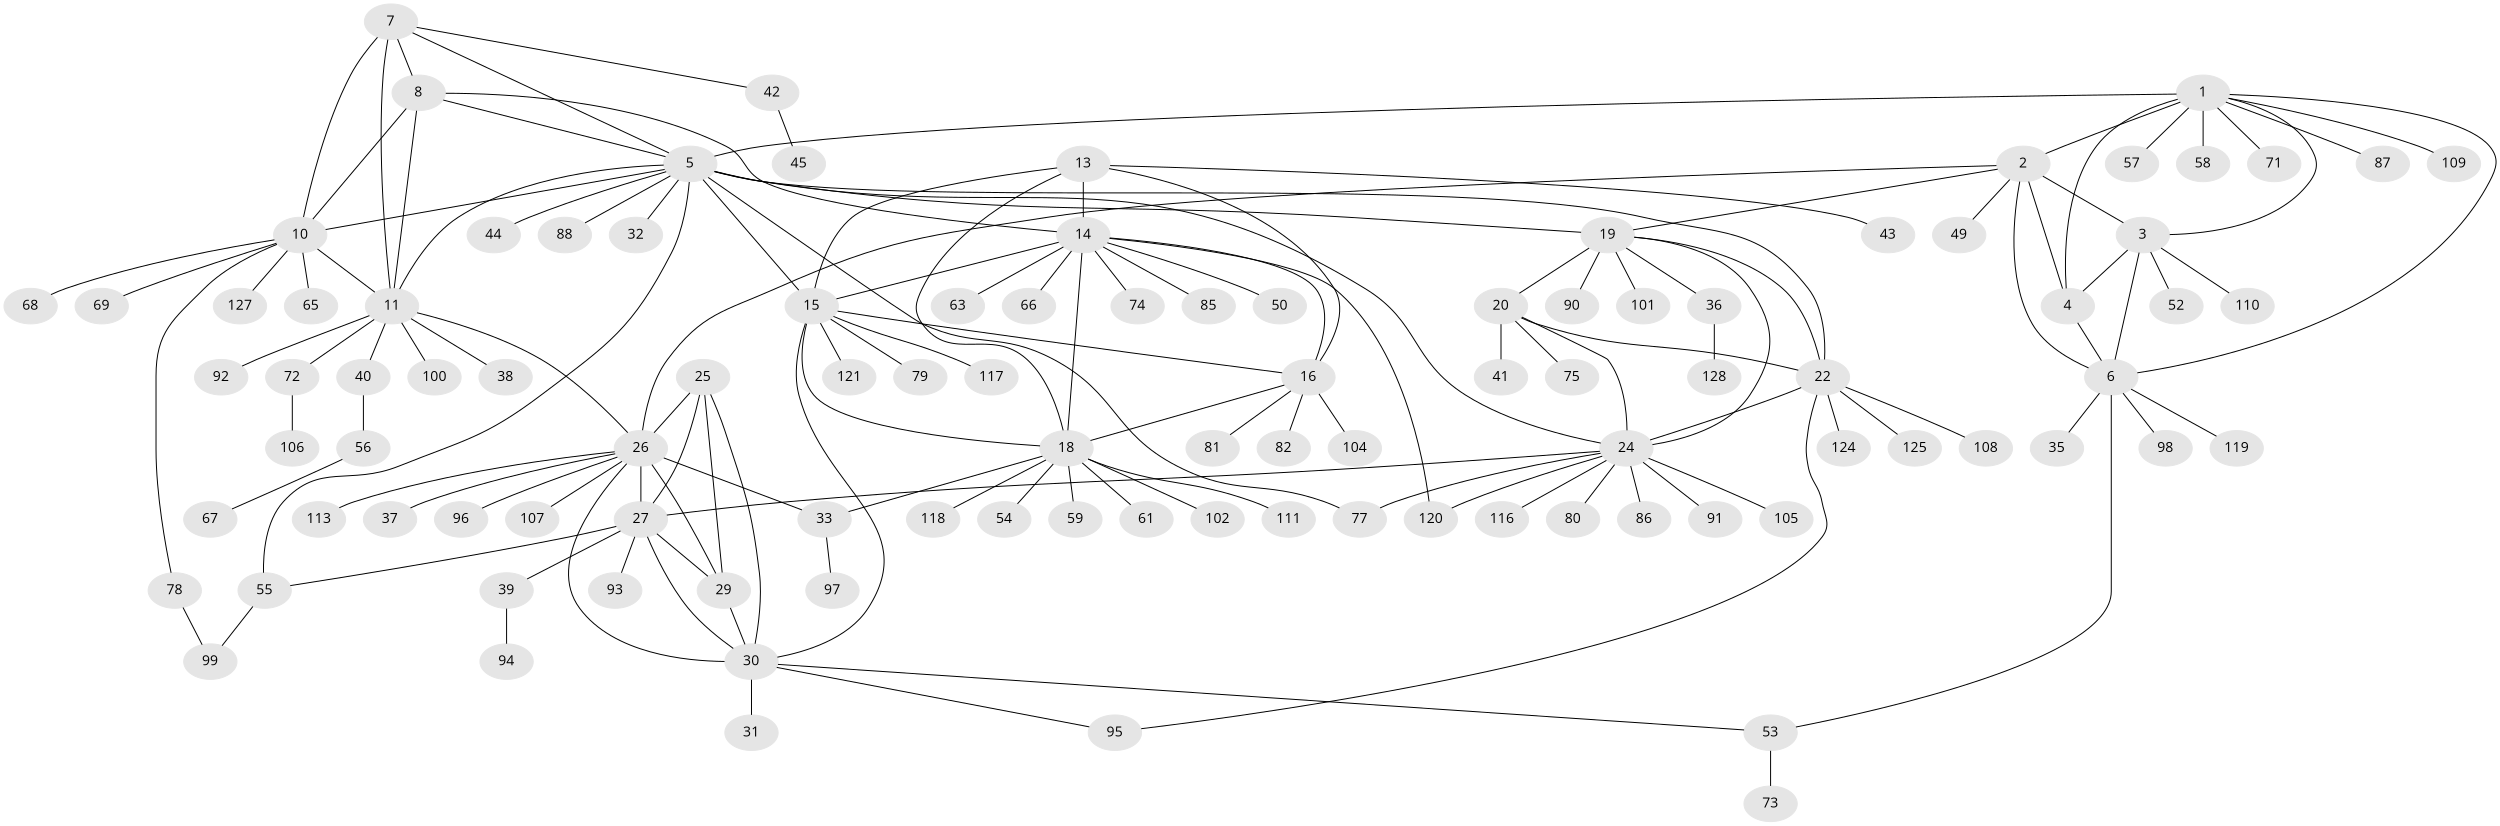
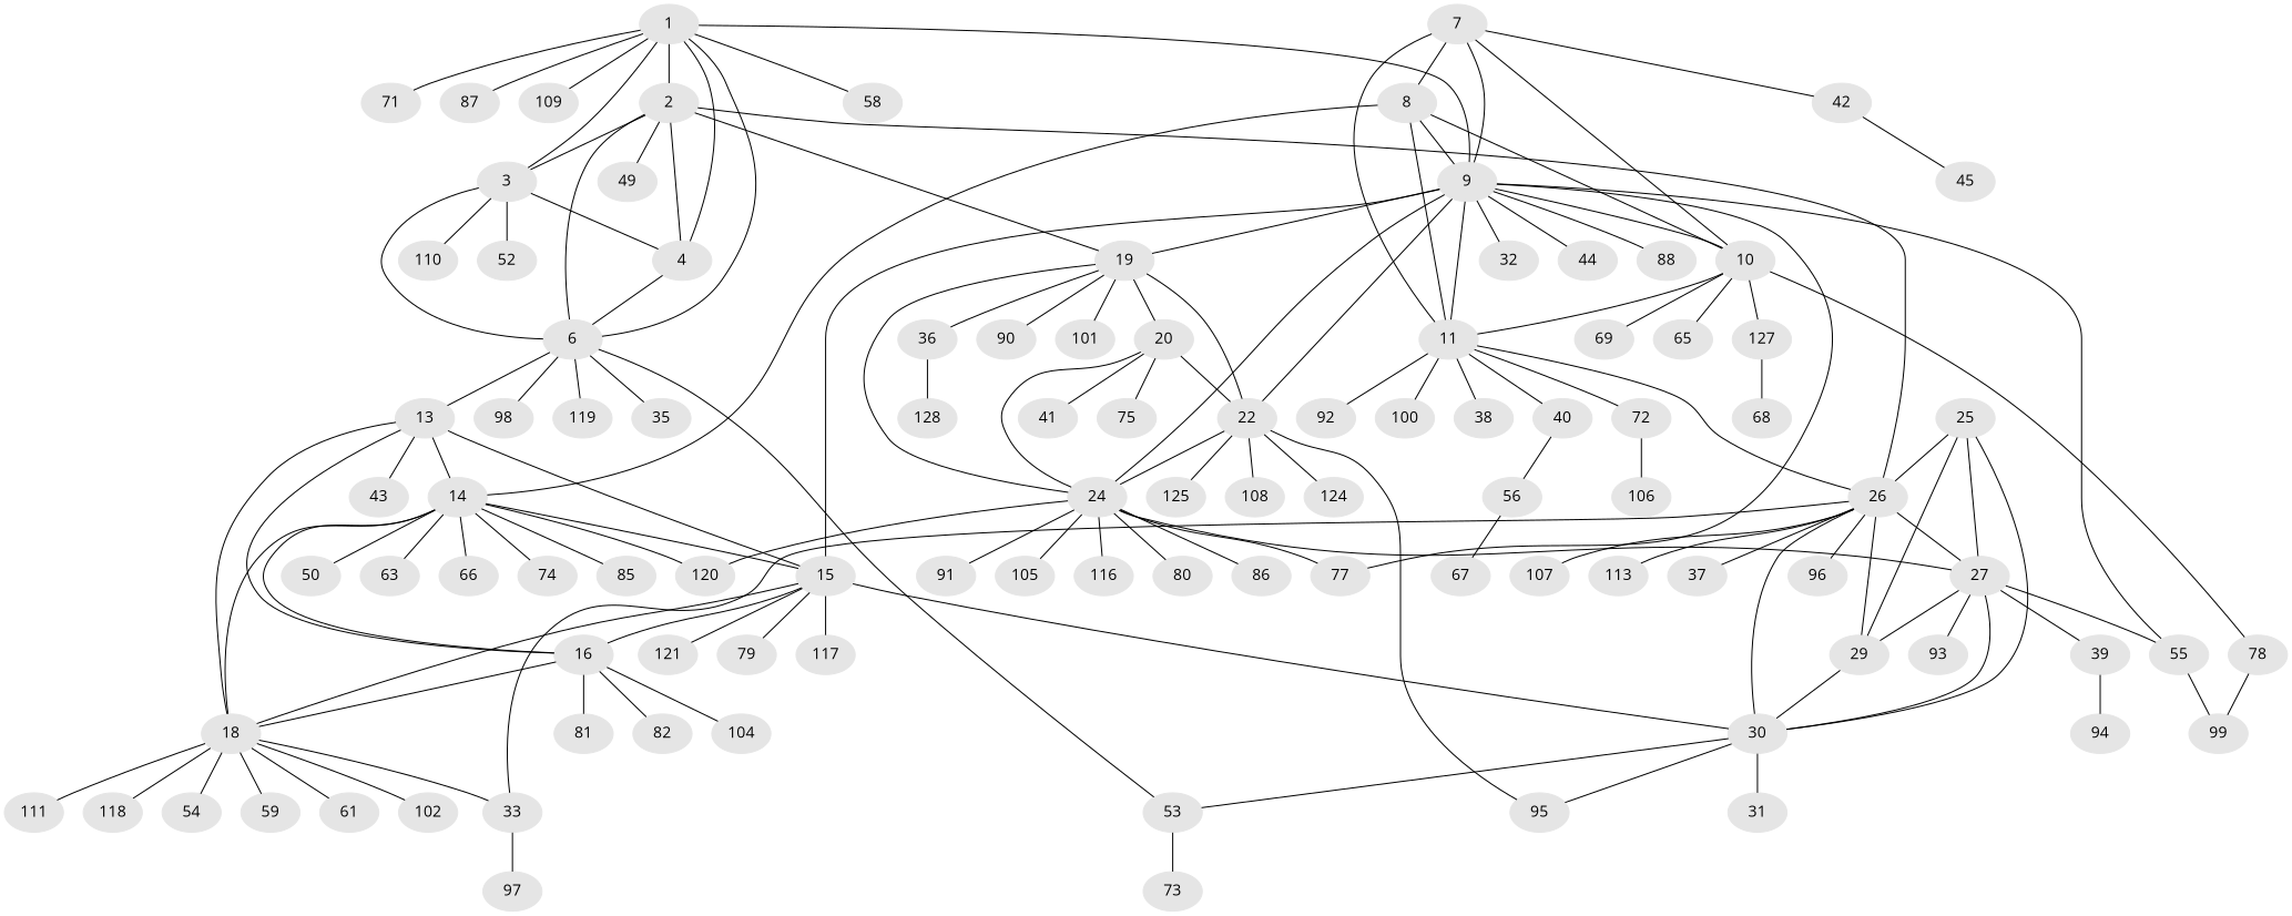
  graph {
    fontname="Open Sans"
    node [color=gray90 fontname="Open Sans" style=filled]
    edge [fontname="Open Sans"]
    1 [super="+122"]
    2 [super="+5"]
    3
    4 [super="+83"]
    6 [super="+84"]
-   9 [super="+21" label=5]
-   57
+   9 [super="+21"]
    58
    71
    87
    109
    19 [super="+64"]
    26 [super="+28"]
    49
    52
    110
    13 [super="+112"]
    35
    53
    98
    119
    10 [super="+115"]
    11 [super="+12"]
    15 [super="+62"]
    22 [super="+70"]
    24 [super="+34"]
    32
    44
    55
    88
    77
    20 [super="+23"]
    36
    90
    101
    30 [super="+114"]
    33
    27 [super="+76"]
    29
    37
    96
    107
    113
    14 [super="+17"]
    16 [super="+48"]
    18 [super="+46"]
    43
    73
    7 [super="+89"]
    8 [super="+126"]
    42 [super="+51"]
    65
    68
    69
    78
    127
    38
    40
    72
    92
    100
    45 [super="+47"]
    50
    63
    66
    74
    85
    120
    79
    117
    121
    41 [super="+103"]
    75
    95
    108
    124
    125
    80
    86
    91
    105
    116
    99
    56
    106
    81
    82
    104
    54
    59
    61
    102
    111
    118
    31
    97
    128
    39 [super="+60"]
    93
    25 [super="+123"]
    94
    67
    1 -- 2 [weight=2]
    1 -- 3
    1 -- 4
    1 -- 6
    1 -- 9
-   1 -- 57
    1 -- 58
    1 -- 71
    1 -- 87
    1 -- 109
    2 -- 3 [weight=2]
    2 -- 4 [weight=2]
    2 -- 6 [weight=2]
    2 -- 19
    2 -- 26
    2 -- 49
    3 -- 4
    3 -- 6
    3 -- 52
    3 -- 110
    4 -- 6
+   6 -- 13
    6 -- 35
    6 -- 53
    6 -- 98
    6 -- 119
    9 -- 19 [weight=2]
    9 -- 10
    9 -- 11 [weight=2]
    9 -- 15 [weight=2]
    9 -- 22
    9 -- 24
    9 -- 32
    9 -- 44
    9 -- 55
    9 -- 88
    9 -- 77 [weight=2]
    19 -- 22
    19 -- 24
    19 -- 20 [weight=2]
    19 -- 36
    19 -- 90
    19 -- 101
    26 -- 30 [weight=2]
    26 -- 33
    26 -- 27 [weight=2]
    26 -- 29 [weight=2]
    26 -- 37
    26 -- 96
    26 -- 107
    26 -- 113
    13 -- 15
    13 -- 14 [weight=2]
    13 -- 16
    13 -- 18
    13 -- 43
    53 -- 73
    10 -- 11 [weight=2]
    10 -- 65
-   10 -- 68
+   127 -- 68
    10 -- 69
    10 -- 78
    10 -- 127
    11 -- 26
    11 -- 38
    11 -- 40
    11 -- 72
    11 -- 92
    11 -- 100
    15 -- 30
    15 -- 16
    15 -- 18
    15 -- 79
    15 -- 117
    15 -- 121
    22 -- 24
    22 -- 95
    22 -- 108
    22 -- 124
    22 -- 125
    24 -- 77
    24 -- 27
    24 -- 120
    24 -- 80
    24 -- 86
    24 -- 91
    24 -- 105
    24 -- 116
    55 -- 99
    20 -- 22 [weight=2]
    20 -- 24 [weight=2]
    20 -- 41
    20 -- 75
    36 -- 128
    30 -- 53
    30 -- 95
    30 -- 31
    33 -- 97
    27 -- 55
    27 -- 30
    27 -- 29
    27 -- 39
    27 -- 93
    29 -- 30
    14 -- 15 [weight=2]
    14 -- 16 [weight=2]
    14 -- 18 [weight=2]
    14 -- 50
    14 -- 63
    14 -- 66
    14 -- 74
    14 -- 85
    14 -- 120
    16 -- 18
    16 -- 81
    16 -- 82
    16 -- 104
    18 -- 33
    18 -- 54
    18 -- 59
    18 -- 61
    18 -- 102
    18 -- 111
    18 -- 118
    7 -- 9
    7 -- 10
    7 -- 11 [weight=2]
    7 -- 8
    7 -- 42
    8 -- 9
    8 -- 10
    8 -- 11 [weight=2]
    8 -- 14
    42 -- 45
    78 -- 99
    40 -- 56
    72 -- 106
    56 -- 67
    39 -- 94
    25 -- 26 [weight=2]
    25 -- 30
    25 -- 27
    25 -- 29
  }
